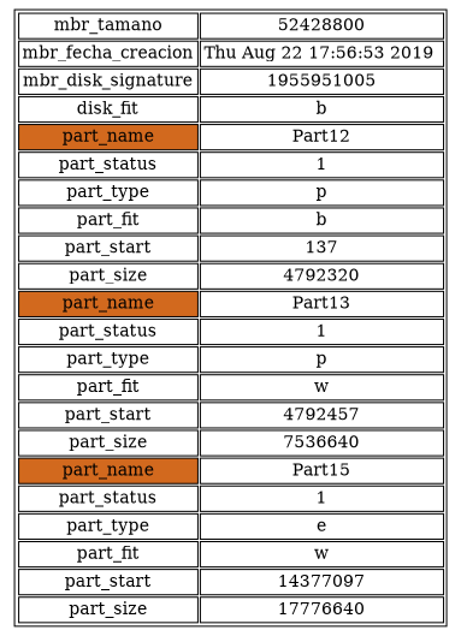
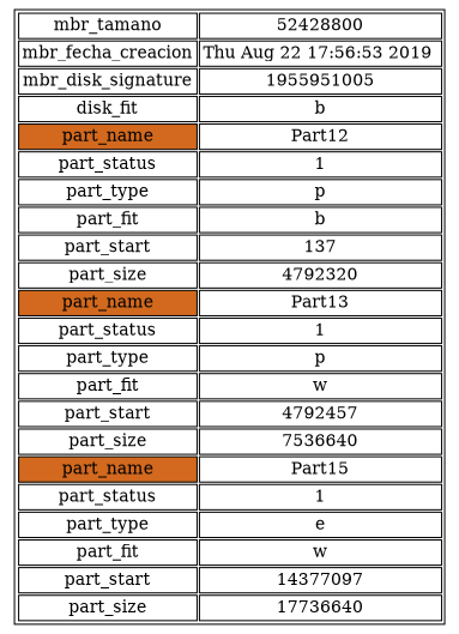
  digraph {
-   n1 [label=<<TABLE border="1"> <TR> <TD>mbr_tamano</TD> <TD>52428800</TD> </TR> <TR> <TD>mbr_fecha_creacion</TD> <TD>Thu Aug 22 17:56:53 2019 </TD> </TR><TR> <TD>mbr_disk_signature</TD> <TD>1955951005</TD> </TR><TR> <TD>disk_fit</TD> <TD>b</TD> </TR><TR> <TD bgcolor="Chocolate">part_name</TD> <TD>Part12</TD> </TR> <TR> <TD>part_status</TD> <TD>1</TD> </TR> <TR> <TD>part_type</TD> <TD>p</TD> </TR> <TR> <TD>part_fit</TD> <TD>b</TD> </TR> <TR> <TD>part_start</TD> <TD>137</TD> </TR> <TR> <TD>part_size</TD> <TD>4792320</TD> </TR> <TR> <TD bgcolor="Chocolate">part_name</TD> <TD>Part13</TD> </TR> <TR> <TD>part_status</TD> <TD>1</TD> </TR> <TR> <TD>part_type</TD> <TD>p</TD> </TR> <TR> <TD>part_fit</TD> <TD>w</TD> </TR> <TR> <TD>part_start</TD> <TD>4792457</TD> </TR> <TR> <TD>part_size</TD> <TD>7536640</TD> </TR> <TR> <TD bgcolor="Chocolate">part_name</TD> <TD>Part15</TD> </TR> <TR> <TD>part_status</TD> <TD>1</TD> </TR> <TR> <TD>part_type</TD> <TD>e</TD> </TR> <TR> <TD>part_fit</TD> <TD>w</TD> </TR> <TR> <TD>part_start</TD> <TD>14377097</TD> </TR> <TR> <TD>part_size</TD> <TD>17776640</TD> </TR> </TABLE>> shape=none]
+   n1 [label=<<TABLE border="1"> <TR> <TD>mbr_tamano</TD> <TD>52428800</TD> </TR> <TR> <TD>mbr_fecha_creacion</TD> <TD>Thu Aug 22 17:56:53 2019 </TD> </TR><TR> <TD>mbr_disk_signature</TD> <TD>1955951005</TD> </TR><TR> <TD>disk_fit</TD> <TD>b</TD> </TR><TR> <TD bgcolor="Chocolate">part_name</TD> <TD>Part12</TD> </TR> <TR> <TD>part_status</TD> <TD>1</TD> </TR> <TR> <TD>part_type</TD> <TD>p</TD> </TR> <TR> <TD>part_fit</TD> <TD>b</TD> </TR> <TR> <TD>part_start</TD> <TD>137</TD> </TR> <TR> <TD>part_size</TD> <TD>4792320</TD> </TR> <TR> <TD bgcolor="Chocolate">part_name</TD> <TD>Part13</TD> </TR> <TR> <TD>part_status</TD> <TD>1</TD> </TR> <TR> <TD>part_type</TD> <TD>p</TD> </TR> <TR> <TD>part_fit</TD> <TD>w</TD> </TR> <TR> <TD>part_start</TD> <TD>4792457</TD> </TR> <TR> <TD>part_size</TD> <TD>7536640</TD> </TR> <TR> <TD bgcolor="Chocolate">part_name</TD> <TD>Part15</TD> </TR> <TR> <TD>part_status</TD> <TD>1</TD> </TR> <TR> <TD>part_type</TD> <TD>e</TD> </TR> <TR> <TD>part_fit</TD> <TD>w</TD> </TR> <TR> <TD>part_start</TD> <TD>14377097</TD> </TR> <TR> <TD>part_size</TD> <TD>17736640</TD> </TR> </TABLE>> shape=none]
  }
